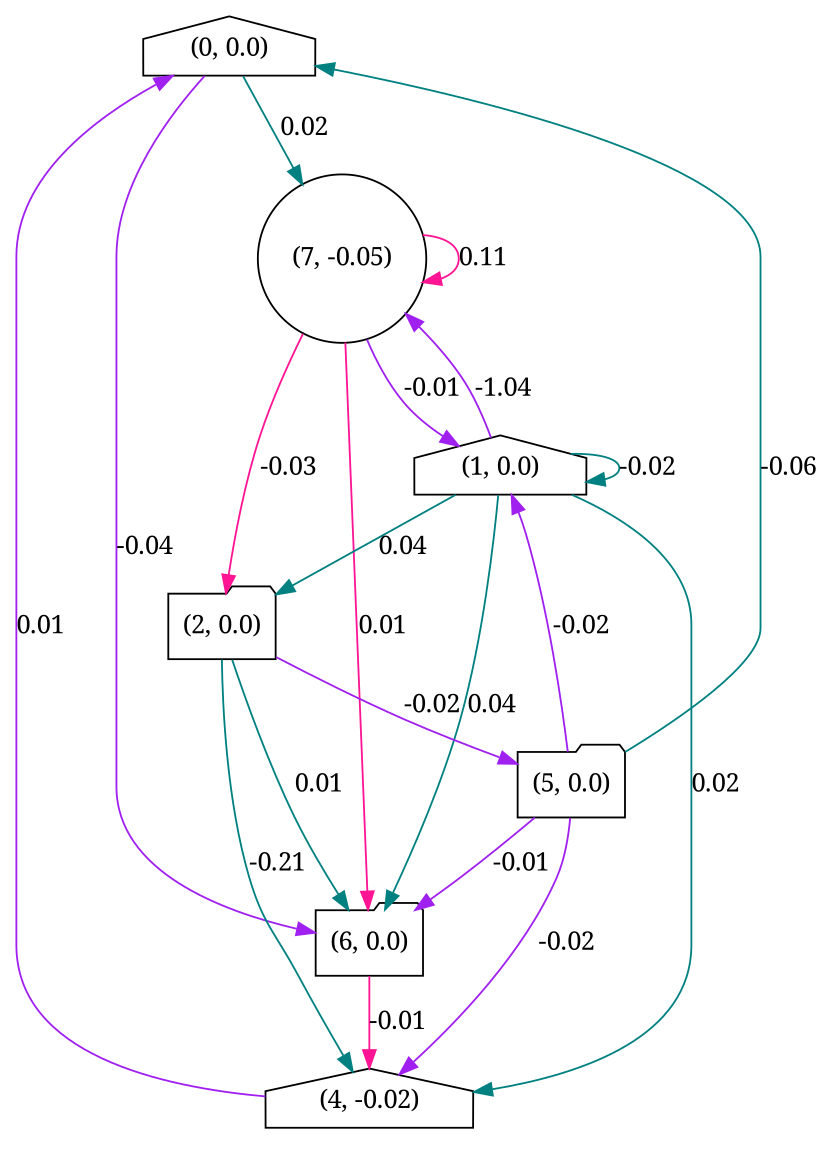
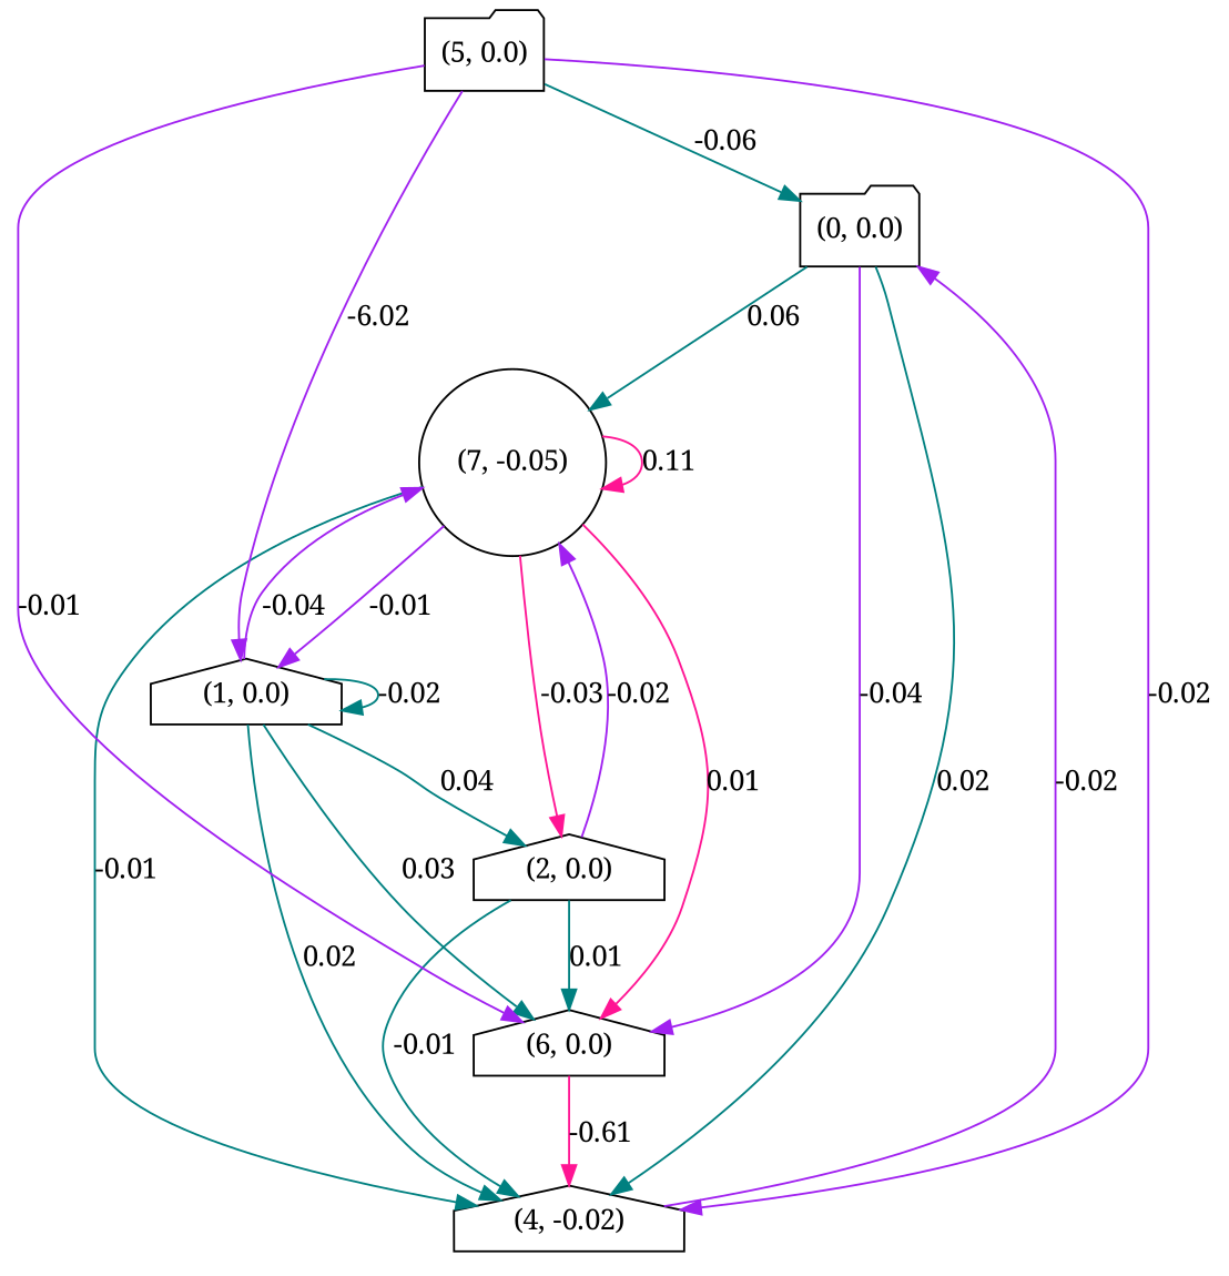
  digraph {
    fontname="Noto Serif"
    node [fontname="Noto Serif" shape=folder]
    edge [color=teal fontname="Noto Serif"]
-   n1 [label="(0, 0.0)" shape=house]
+   n1 [label="(0, 0.0)"]
    n2 [label="(4, -0.02)" shape=house]
-   n3 [label="(6, 0.0)"]
+   n3 [label="(6, 0.0)" shape=house]
    n4 [label="(7, -0.05)" shape=circle]
    n5 [label="(1, 0.0)" shape=house]
-   n6 [label="(2, 0.0)"]
+   n6 [label="(2, 0.0)" shape=house]
    n7 [label="(5, 0.0)"]
+   n1 -> n2 [label=0.02]
    n1 -> n3 [color=purple label=-0.04]
-   n1 -> n4 [label=0.02]
-   n2 -> n1 [color=purple label=0.01]
-   n3 -> n2 [color=deeppink label=-0.01]
+   n1 -> n4 [label=0.06]
+   n2 -> n1 [color=purple label=-0.02]
+   n3 -> n2 [color=deeppink label=-0.61]
+   n4 -> n2 [label=-0.01]
    n4 -> n3 [color=deeppink label=0.01]
    n4 -> n4 [color=deeppink label=0.11]
    n4 -> n5 [color=purple label=-0.01]
    n4 -> n6 [color=deeppink label=-0.03]
    n5 -> n2 [label=0.02]
-   n5 -> n3 [label=0.04]
-   n5 -> n4 [color=purple label=-1.04]
+   n5 -> n3 [label=0.03]
+   n5 -> n4 [color=purple label=-0.04]
    n5 -> n5 [label=-0.02]
    n5 -> n6 [label=0.04]
-   n6 -> n2 [label=-0.21]
+   n6 -> n2 [label=-0.01]
    n6 -> n3 [label=0.01]
-   n6 -> n7 [color=purple label=-0.02]
+   n6 -> n4 [color=purple label=-0.02]
    n7 -> n1 [label=-0.06]
    n7 -> n2 [color=purple label=-0.02]
    n7 -> n3 [color=purple label=-0.01]
-   n7 -> n5 [color=purple label=-0.02]
+   n7 -> n5 [color=purple label=-6.02]
  }
